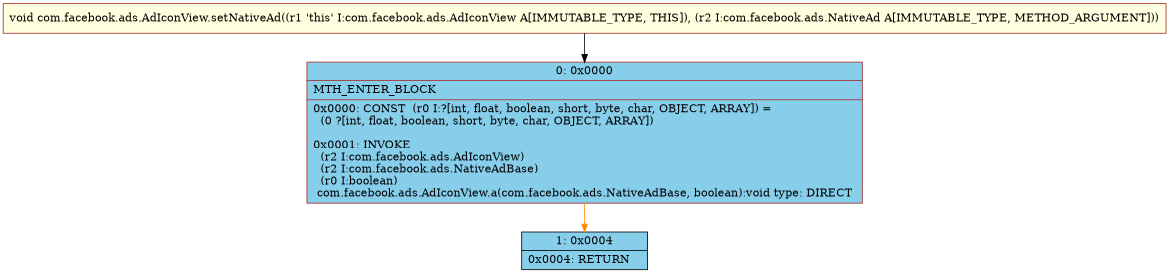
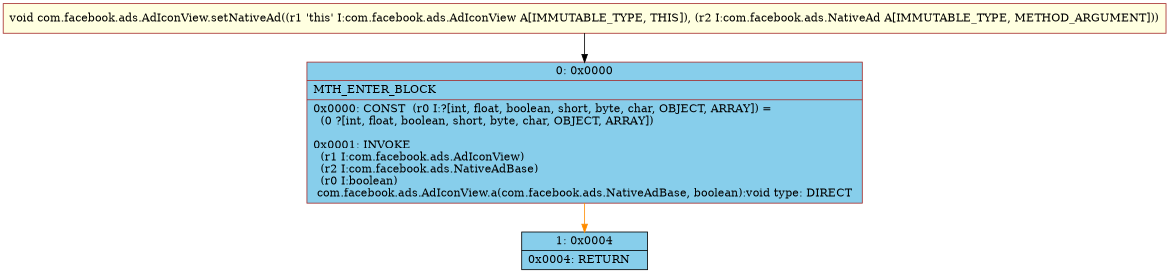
  digraph {
    node [shape=record style=filled fillcolor=skyblue color=brown]
    edge [style=solid]
-   n1 [label="{0\:\ 0x0000|MTH_ENTER_BLOCK\l|0x0000: CONST  (r0 I:?[int, float, boolean, short, byte, char, OBJECT, ARRAY]) = \l  (0 ?[int, float, boolean, short, byte, char, OBJECT, ARRAY])\l \l0x0001: INVOKE  \l  (r2 I:com.facebook.ads.AdIconView)\l  (r2 I:com.facebook.ads.NativeAdBase)\l  (r0 I:boolean)\l com.facebook.ads.AdIconView.a(com.facebook.ads.NativeAdBase, boolean):void type: DIRECT \l}"]
+   n1 [label="{0\:\ 0x0000|MTH_ENTER_BLOCK\l|0x0000: CONST  (r0 I:?[int, float, boolean, short, byte, char, OBJECT, ARRAY]) = \l  (0 ?[int, float, boolean, short, byte, char, OBJECT, ARRAY])\l \l0x0001: INVOKE  \l  (r1 I:com.facebook.ads.AdIconView)\l  (r2 I:com.facebook.ads.NativeAdBase)\l  (r0 I:boolean)\l com.facebook.ads.AdIconView.a(com.facebook.ads.NativeAdBase, boolean):void type: DIRECT \l}"]
    n2 [label="{1\:\ 0x0004|0x0004: RETURN   \l}" color=black]
    n3 [label="{void com.facebook.ads.AdIconView.setNativeAd((r1 'this' I:com.facebook.ads.AdIconView A[IMMUTABLE_TYPE, THIS]), (r2 I:com.facebook.ads.NativeAd A[IMMUTABLE_TYPE, METHOD_ARGUMENT])) }" fillcolor=lightyellow]
    n1 -> n2 [color=darkorange]
    n3 -> n1 [color=black]
  }
